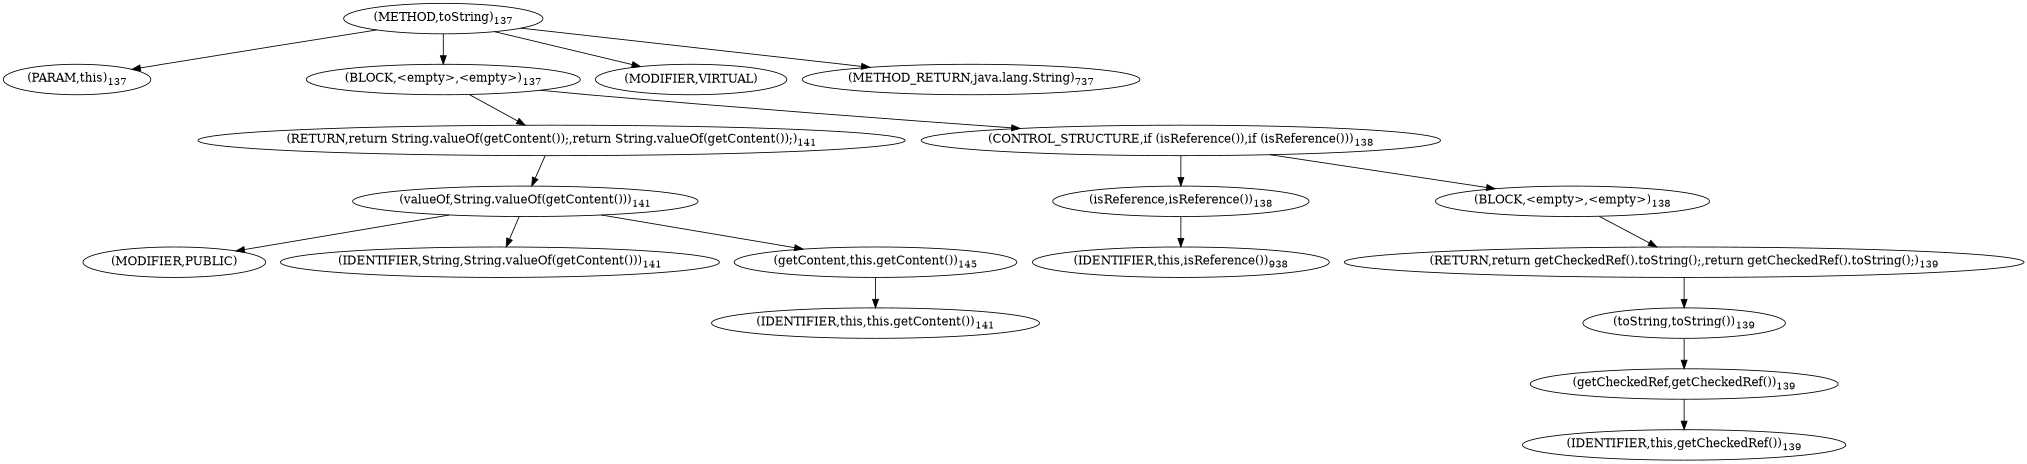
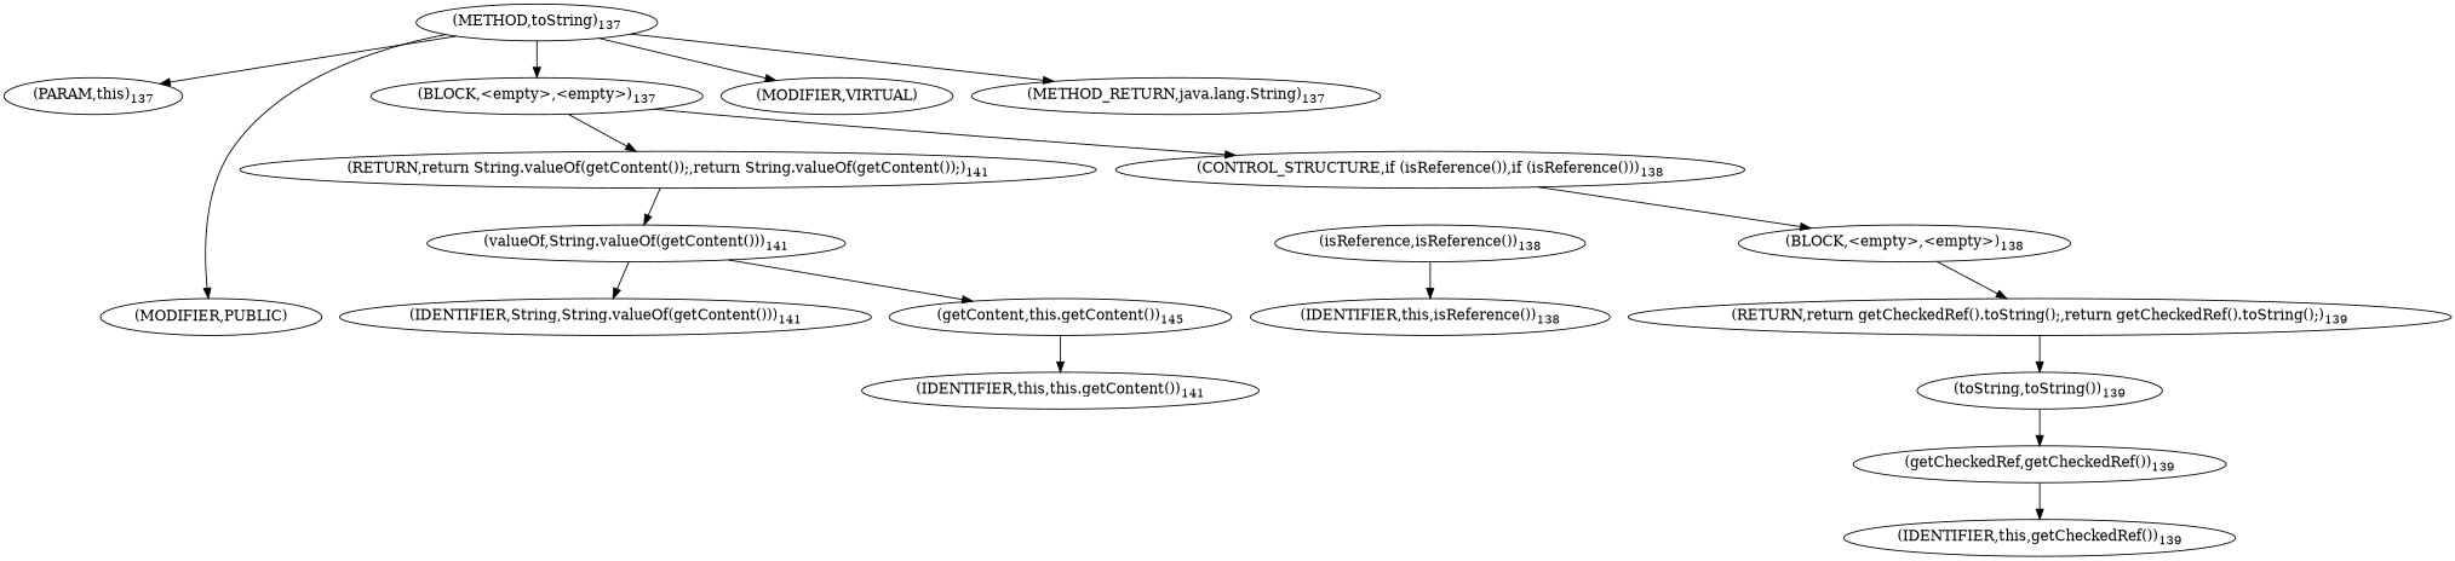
  digraph {
    n1 [label=<(METHOD,toString)<SUB>137</SUB>>]
    n2 [label=<(PARAM,this)<SUB>137</SUB>>]
    n3 [label=<(BLOCK,&lt;empty&gt;,&lt;empty&gt;)<SUB>137</SUB>>]
    n4 [label=<(MODIFIER,PUBLIC)>]
    n5 [label=<(MODIFIER,VIRTUAL)>]
-   n6 [label=<(METHOD_RETURN,java.lang.String)<SUB>737</SUB>>]
+   n6 [label=<(METHOD_RETURN,java.lang.String)<SUB>137</SUB>>]
    n7 [label=<(CONTROL_STRUCTURE,if (isReference()),if (isReference()))<SUB>138</SUB>>]
    n8 [label=<(RETURN,return String.valueOf(getContent());,return String.valueOf(getContent());)<SUB>141</SUB>>]
    n9 [label=<(isReference,isReference())<SUB>138</SUB>>]
    n10 [label=<(BLOCK,&lt;empty&gt;,&lt;empty&gt;)<SUB>138</SUB>>]
    n11 [label=<(valueOf,String.valueOf(getContent()))<SUB>141</SUB>>]
-   n12 [label=<(IDENTIFIER,this,isReference())<SUB>938</SUB>>]
+   n12 [label=<(IDENTIFIER,this,isReference())<SUB>138</SUB>>]
    n13 [label=<(RETURN,return getCheckedRef().toString();,return getCheckedRef().toString();)<SUB>139</SUB>>]
    n14 [label=<(toString,toString())<SUB>139</SUB>>]
    n15 [label=<(getCheckedRef,getCheckedRef())<SUB>139</SUB>>]
    n16 [label=<(IDENTIFIER,this,getCheckedRef())<SUB>139</SUB>>]
    n17 [label=<(IDENTIFIER,String,String.valueOf(getContent()))<SUB>141</SUB>>]
    n18 [label=<(getContent,this.getContent())<SUB>145</SUB>>]
    n19 [label=<(IDENTIFIER,this,this.getContent())<SUB>141</SUB>>]
    n1 -> n2
    n1 -> n3
-   n11 -> n4
+   n1 -> n4
    n1 -> n5
    n1 -> n6
    n3 -> n7
    n3 -> n8
-   n7 -> n9
    n7 -> n10
    n8 -> n11
    n9 -> n12
    n10 -> n13
    n11 -> n17
    n11 -> n18
    n13 -> n14
    n14 -> n15
    n15 -> n16
    n18 -> n19
  }
